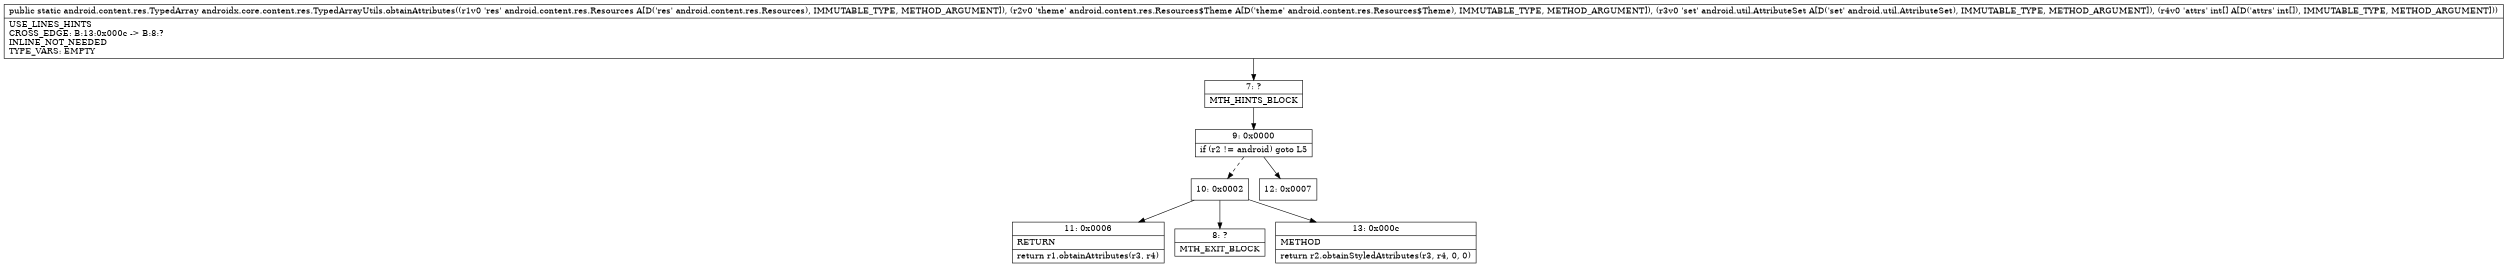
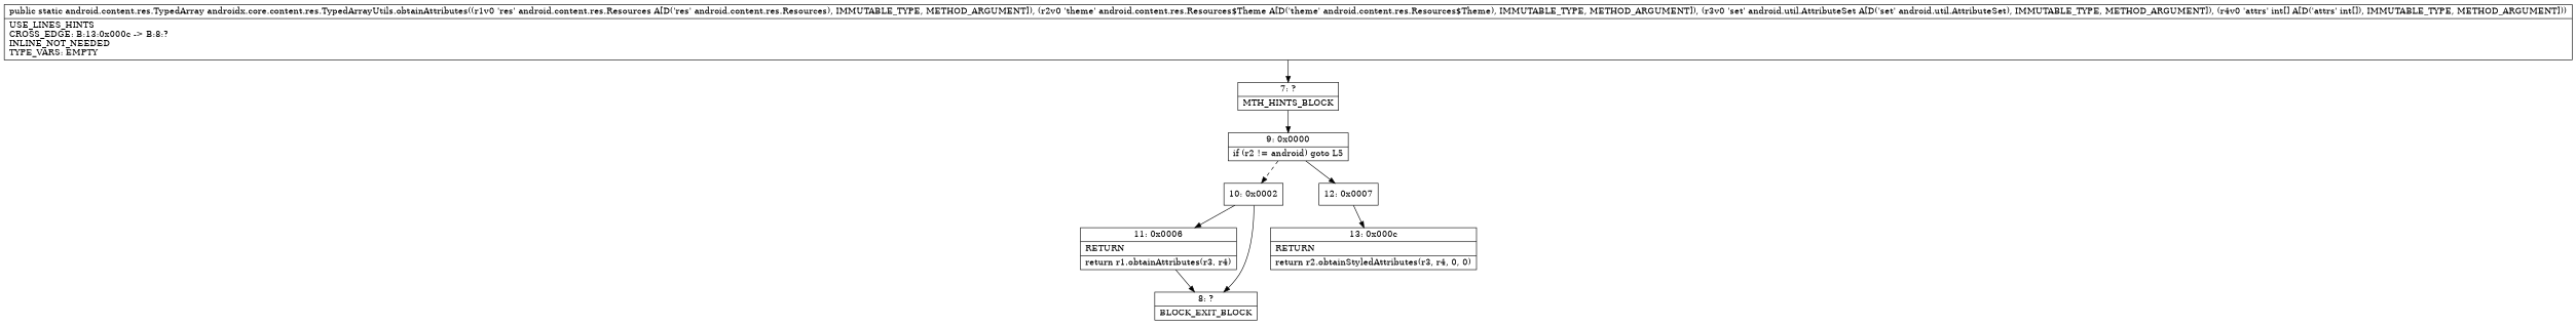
  digraph {
    node [shape=record]
    n1 [label="{7\:\ ?|MTH_HINTS_BLOCK\l}"]
    n2 [label="{9\:\ 0x0000|if (r2 != android) goto L5\l}"]
    n3 [label="{10\:\ 0x0002}"]
    n4 [label="{12\:\ 0x0007}"]
    n5 [label="{11\:\ 0x0006|RETURN\l|return r1.obtainAttributes(r3, r4)\l}"]
-   n6 [label="{8\:\ ?|MTH_EXIT_BLOCK\l}"]
-   n7 [label="{13\:\ 0x000c|METHOD\l|return r2.obtainStyledAttributes(r3, r4, 0, 0)\l}"]
+   n6 [label="{8\:\ ?|BLOCK_EXIT_BLOCK\l}"]
+   n7 [label="{13\:\ 0x000c|RETURN\l|return r2.obtainStyledAttributes(r3, r4, 0, 0)\l}"]
    n8 [label="{public static android.content.res.TypedArray androidx.core.content.res.TypedArrayUtils.obtainAttributes((r1v0 'res' android.content.res.Resources A[D('res' android.content.res.Resources), IMMUTABLE_TYPE, METHOD_ARGUMENT]), (r2v0 'theme' android.content.res.Resources$Theme A[D('theme' android.content.res.Resources$Theme), IMMUTABLE_TYPE, METHOD_ARGUMENT]), (r3v0 'set' android.util.AttributeSet A[D('set' android.util.AttributeSet), IMMUTABLE_TYPE, METHOD_ARGUMENT]), (r4v0 'attrs' int[] A[D('attrs' int[]), IMMUTABLE_TYPE, METHOD_ARGUMENT]))  | USE_LINES_HINTS\lCROSS_EDGE: B:13:0x000c \-\> B:8:?\lINLINE_NOT_NEEDED\lTYPE_VARS: EMPTY\l}"]
    n1 -> n2
    n2 -> n3 [style=dashed]
    n2 -> n4
    n3 -> n5
    n3 -> n6
-   n3 -> n7
+   n4 -> n7
+   n5 -> n6
    n8 -> n1
  }
